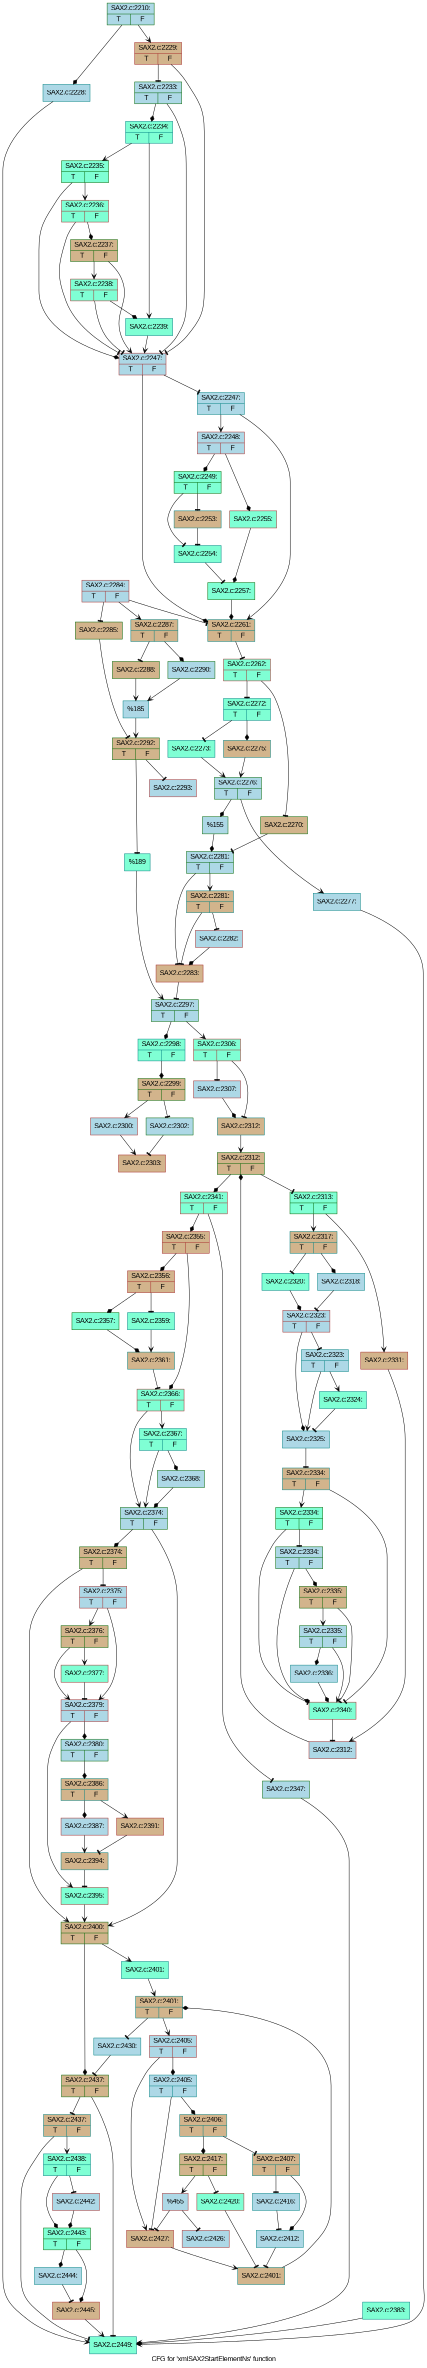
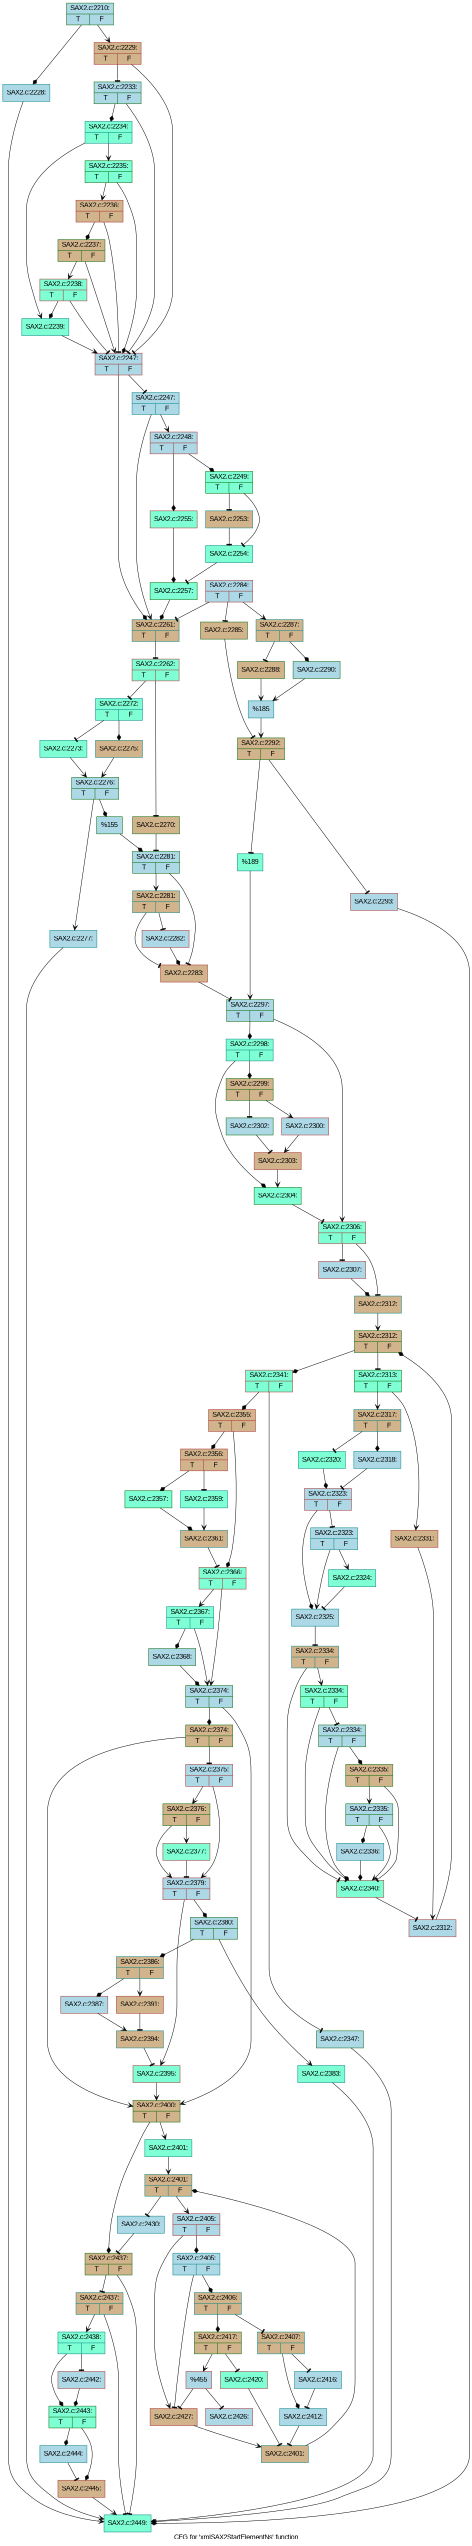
  digraph {
    fontname="Liberation Sans"
    label="CFG for 'xmlSAX2StartElementNs' function"
    node [color=teal fillcolor=lightblue fontname="Liberation Sans" shape=record style=filled]
    edge [arrowhead=tee fontname="Liberation Sans"]
    n1 [color=darkgreen label="{SAX2.c:2210:|{<s0>T|<s1>F}}"]
    n2 [label="{SAX2.c:2228:}"]
    n3 [color=brown fillcolor=tan label="{SAX2.c:2229:|{<s0>T|<s1>F}}"]
    n4 [fillcolor=aquamarine label="{SAX2.c:2449:}"]
    n5 [color=darkgreen label="{SAX2.c:2233:|{<s0>T|<s1>F}}"]
    n6 [color=brown label="{SAX2.c:2247:|{<s0>T|<s1>F}}"]
    n7 [fillcolor=aquamarine label="{SAX2.c:2234:|{<s0>T|<s1>F}}"]
    n8 [label="{SAX2.c:2247:|{<s0>T|<s1>F}}"]
    n9 [fillcolor=tan label="{SAX2.c:2261:|{<s0>T|<s1>F}}"]
    n10 [fillcolor=aquamarine label="{SAX2.c:2239:}"]
    n11 [color=darkgreen fillcolor=aquamarine label="{SAX2.c:2235:|{<s0>T|<s1>F}}"]
    n12 [color=brown label="{SAX2.c:2248:|{<s0>T|<s1>F}}"]
    n13 [color=brown fillcolor=aquamarine label="{SAX2.c:2262:|{<s0>T|<s1>F}}"]
-   n14 [color=brown fillcolor=aquamarine label="{SAX2.c:2236:|{<s0>T|<s1>F}}"]
+   n14 [color=brown fillcolor=tan label="{SAX2.c:2236:|{<s0>T|<s1>F}}"]
    n15 [color=darkgreen fillcolor=tan label="{SAX2.c:2237:|{<s0>T|<s1>F}}"]
    n16 [color=brown fillcolor=aquamarine label="{SAX2.c:2238:|{<s0>T|<s1>F}}"]
    n17 [color=darkgreen fillcolor=aquamarine label="{SAX2.c:2249:|{<s0>T|<s1>F}}"]
    n18 [color=brown fillcolor=aquamarine label="{SAX2.c:2255:}"]
    n19 [color=darkgreen fillcolor=tan label="{SAX2.c:2270:}"]
    n20 [fillcolor=aquamarine label="{SAX2.c:2272:|{<s0>T|<s1>F}}"]
    n21 [color=brown label="{SAX2.c:2284:|{<s0>T|<s1>F}}"]
    n22 [color=darkgreen fillcolor=tan label="{SAX2.c:2285:}"]
    n23 [fillcolor=tan label="{SAX2.c:2287:|{<s0>T|<s1>F}}"]
    n24 [fillcolor=tan label="{SAX2.c:2253:}"]
    n25 [fillcolor=aquamarine label="{SAX2.c:2254:}"]
    n26 [color=darkgreen fillcolor=aquamarine label="{SAX2.c:2257:}"]
    n27 [color=darkgreen label="{SAX2.c:2281:|{<s0>T|<s1>F}}"]
    n28 [fillcolor=aquamarine label="{SAX2.c:2273:}"]
    n29 [fillcolor=tan label="{SAX2.c:2275:}"]
    n30 [color=darkgreen fillcolor=tan label="{SAX2.c:2292:|{<s0>T|<s1>F}}"]
    n31 [color=darkgreen fillcolor=tan label="{SAX2.c:2288:}"]
    n32 [color=darkgreen label="{SAX2.c:2290:}"]
    n33 [fillcolor=tan label="{SAX2.c:2281:|{<s0>T|<s1>F}}"]
    n34 [color=brown fillcolor=tan label="{SAX2.c:2283:}"]
    n35 [color=darkgreen label="{SAX2.c:2276:|{<s0>T|<s1>F}}"]
    n36 [color=brown label="{SAX2.c:2282:}"]
    n37 [color=darkgreen label="{SAX2.c:2297:|{<s0>T|<s1>F}}"]
    n38 [label="{SAX2.c:2277:}"]
    n39 [color=darkgreen label="{%155}"]
    n40 [fillcolor=aquamarine label="{SAX2.c:2298:|{<s0>T|<s1>F}}"]
    n41 [color=brown fillcolor=aquamarine label="{SAX2.c:2306:|{<s0>T|<s1>F}}"]
    n42 [color=darkgreen fillcolor=tan label="{SAX2.c:2299:|{<s0>T|<s1>F}}"]
+   n43 [color=darkgreen fillcolor=aquamarine label="{SAX2.c:2304:}"]
    n44 [color=brown label="{SAX2.c:2307:}"]
    n45 [fillcolor=tan label="{SAX2.c:2312:}"]
    n46 [color=brown label="{SAX2.c:2293:}"]
    n47 [fillcolor=aquamarine label="{%189}"]
    n48 [label="{%185}"]
    n49 [color=brown label="{SAX2.c:2300:}"]
    n50 [color=darkgreen label="{SAX2.c:2302:}"]
    n51 [color=darkgreen fillcolor=tan label="{SAX2.c:2312:|{<s0>T|<s1>F}}"]
    n52 [color=brown fillcolor=tan label="{SAX2.c:2303:}"]
    n53 [color=darkgreen fillcolor=aquamarine label="{SAX2.c:2313:|{<s0>T|<s1>F}}"]
    n54 [color=brown fillcolor=aquamarine label="{SAX2.c:2341:|{<s0>T|<s1>F}}"]
    n55 [fillcolor=tan label="{SAX2.c:2317:|{<s0>T|<s1>F}}"]
    n56 [color=brown fillcolor=tan label="{SAX2.c:2331:}"]
    n57 [color=darkgreen label="{SAX2.c:2347:}"]
    n58 [color=brown fillcolor=tan label="{SAX2.c:2355:|{<s0>T|<s1>F}}"]
    n59 [label="{SAX2.c:2318:}"]
    n60 [fillcolor=aquamarine label="{SAX2.c:2320:}"]
    n61 [color=brown label="{SAX2.c:2312:}"]
    n62 [color=brown fillcolor=tan label="{SAX2.c:2356:|{<s0>T|<s1>F}}"]
    n63 [color=brown fillcolor=aquamarine label="{SAX2.c:2366:|{<s0>T|<s1>F}}"]
    n64 [color=brown label="{SAX2.c:2323:|{<s0>T|<s1>F}}"]
    n65 [label="{SAX2.c:2323:|{<s0>T|<s1>F}}"]
    n66 [label="{SAX2.c:2325:}"]
    n67 [fillcolor=aquamarine label="{SAX2.c:2324:}"]
    n68 [fillcolor=tan label="{SAX2.c:2334:|{<s0>T|<s1>F}}"]
    n69 [color=brown fillcolor=aquamarine label="{SAX2.c:2340:}"]
    n70 [color=darkgreen fillcolor=aquamarine label="{SAX2.c:2334:|{<s0>T|<s1>F}}"]
    n71 [color=darkgreen label="{SAX2.c:2334:|{<s0>T|<s1>F}}"]
    n72 [color=darkgreen fillcolor=tan label="{SAX2.c:2335:|{<s0>T|<s1>F}}"]
    n73 [color=darkgreen label="{SAX2.c:2335:|{<s0>T|<s1>F}}"]
    n74 [label="{SAX2.c:2336:}"]
    n75 [color=darkgreen fillcolor=aquamarine label="{SAX2.c:2357:}"]
    n76 [fillcolor=aquamarine label="{SAX2.c:2359:}"]
    n77 [fillcolor=aquamarine label="{SAX2.c:2367:|{<s0>T|<s1>F}}"]
    n78 [color=darkgreen label="{SAX2.c:2374:|{<s0>T|<s1>F}}"]
    n79 [fillcolor=tan label="{SAX2.c:2361:}"]
    n80 [color=darkgreen label="{SAX2.c:2368:}"]
    n81 [color=darkgreen fillcolor=tan label="{SAX2.c:2374:|{<s0>T|<s1>F}}"]
    n82 [color=darkgreen fillcolor=tan label="{SAX2.c:2400:|{<s0>T|<s1>F}}"]
    n83 [color=brown label="{SAX2.c:2375:|{<s0>T|<s1>F}}"]
    n84 [fillcolor=aquamarine label="{SAX2.c:2401:}"]
    n85 [color=darkgreen fillcolor=tan label="{SAX2.c:2437:|{<s0>T|<s1>F}}"]
    n86 [color=darkgreen fillcolor=tan label="{SAX2.c:2376:|{<s0>T|<s1>F}}"]
    n87 [color=brown label="{SAX2.c:2379:|{<s0>T|<s1>F}}"]
    n88 [fillcolor=tan label="{SAX2.c:2401:|{<s0>T|<s1>F}}"]
    n89 [fillcolor=tan label="{SAX2.c:2437:|{<s0>T|<s1>F}}"]
    n90 [color=brown fillcolor=aquamarine label="{SAX2.c:2377:}"]
    n91 [color=darkgreen label="{SAX2.c:2380:|{<s0>T|<s1>F}}"]
    n92 [color=brown fillcolor=aquamarine label="{SAX2.c:2395:}"]
    n93 [fillcolor=aquamarine label="{SAX2.c:2383:}"]
    n94 [fillcolor=tan label="{SAX2.c:2386:|{<s0>T|<s1>F}}"]
    n95 [color=brown label="{SAX2.c:2387:}"]
    n96 [color=brown fillcolor=tan label="{SAX2.c:2391:}"]
    n97 [fillcolor=tan label="{SAX2.c:2394:}"]
    n98 [color=brown label="{SAX2.c:2405:|{<s0>T|<s1>F}}"]
    n99 [label="{SAX2.c:2430:}"]
    n100 [fillcolor=aquamarine label="{SAX2.c:2438:|{<s0>T|<s1>F}}"]
    n101 [label="{SAX2.c:2405:|{<s0>T|<s1>F}}"]
    n102 [color=brown fillcolor=tan label="{SAX2.c:2427:}"]
    n103 [fillcolor=tan label="{SAX2.c:2406:|{<s0>T|<s1>F}}"]
    n104 [fillcolor=tan label="{SAX2.c:2401:}"]
    n105 [fillcolor=tan label="{SAX2.c:2407:|{<s0>T|<s1>F}}"]
    n106 [color=darkgreen fillcolor=tan label="{SAX2.c:2417:|{<s0>T|<s1>F}}"]
    n107 [label="{SAX2.c:2412:}"]
    n108 [label="{SAX2.c:2416:}"]
    n109 [color=brown fillcolor=aquamarine label="{SAX2.c:2420:}"]
    n110 [color=brown label="{%455}"]
    n111 [color=brown label="{SAX2.c:2426:}"]
    n112 [color=brown label="{SAX2.c:2442:}"]
    n113 [color=darkgreen fillcolor=aquamarine label="{SAX2.c:2443:|{<s0>T|<s1>F}}"]
    n114 [label="{SAX2.c:2444:}"]
    n115 [color=brown fillcolor=tan label="{SAX2.c:2445:}"]
    n1 -> n2 [arrowhead=diamond]
    n1 -> n3 [arrowhead=vee]
    n2 -> n4 [arrowhead=vee]
    n3 -> n5
    n3 -> n6
    n5 -> n6
    n5 -> n7 [arrowhead=diamond]
    n6 -> n8
    n6 -> n9 [arrowhead=diamond]
    n7 -> n10 [arrowhead=vee]
    n7 -> n11 [arrowhead=vee]
    n8 -> n9 [arrowhead=vee]
    n8 -> n12 [arrowhead=vee]
    n9 -> n13
    n10 -> n6 [arrowhead=vee]
    n11 -> n6 [arrowhead=diamond]
    n11 -> n14 [arrowhead=vee]
    n12 -> n17 [arrowhead=diamond]
    n12 -> n18 [arrowhead=diamond]
    n13 -> n19
    n13 -> n20
    n14 -> n6
    n14 -> n15 [arrowhead=diamond]
    n15 -> n6 [arrowhead=vee]
    n15 -> n16 [arrowhead=vee]
    n16 -> n6
    n16 -> n10 [arrowhead=diamond]
    n17 -> n24
    n17 -> n25
    n18 -> n26 [arrowhead=diamond]
    n19 -> n27
    n20 -> n28
    n20 -> n29 [arrowhead=diamond]
    n21 -> n9
    n21 -> n22
    n21 -> n23 [arrowhead=vee]
    n22 -> n30
    n23 -> n31
    n23 -> n32 [arrowhead=diamond]
    n24 -> n25
    n25 -> n26
    n26 -> n9 [arrowhead=diamond]
    n27 -> n33 [arrowhead=vee]
    n27 -> n34
    n28 -> n35 [arrowhead=vee]
    n29 -> n35 [arrowhead=vee]
    n30 -> n46
    n30 -> n47
    n31 -> n48 [arrowhead=vee]
    n32 -> n48 [arrowhead=vee]
    n33 -> n34
    n33 -> n36
    n34 -> n37
    n35 -> n38 [arrowhead=vee]
    n35 -> n39 [arrowhead=diamond]
    n36 -> n34 [arrowhead=diamond]
    n37 -> n40 [arrowhead=diamond]
    n37 -> n41 [arrowhead=vee]
    n38 -> n4 [arrowhead=vee]
    n39 -> n27 [arrowhead=diamond]
    n40 -> n42 [arrowhead=diamond]
+   n40 -> n43 [arrowhead=diamond]
    n41 -> n44
    n41 -> n45
    n42 -> n49 [arrowhead=vee]
    n42 -> n50
+   n43 -> n41
    n44 -> n45 [arrowhead=diamond]
    n45 -> n51 [arrowhead=vee]
+   n46 -> n4 [arrowhead=diamond]
    n47 -> n37 [arrowhead=vee]
    n48 -> n30 [arrowhead=vee]
    n49 -> n52 [arrowhead=vee]
    n50 -> n52
    n51 -> n53
    n51 -> n54 [arrowhead=diamond]
+   n52 -> n43 [arrowhead=vee]
    n53 -> n55 [arrowhead=vee]
    n53 -> n56 [arrowhead=vee]
    n54 -> n57
    n54 -> n58 [arrowhead=diamond]
    n55 -> n59 [arrowhead=diamond]
    n55 -> n60
    n56 -> n61 [arrowhead=vee]
    n57 -> n4 [arrowhead=vee]
    n58 -> n62 [arrowhead=diamond]
    n58 -> n63 [arrowhead=diamond]
    n59 -> n64
    n60 -> n64 [arrowhead=diamond]
    n61 -> n51 [arrowhead=diamond]
    n62 -> n75 [arrowhead=diamond]
    n62 -> n76
    n63 -> n77 [arrowhead=vee]
    n63 -> n78 [arrowhead=vee]
    n64 -> n65
    n64 -> n66 [arrowhead=diamond]
    n65 -> n66 [arrowhead=vee]
    n65 -> n67 [arrowhead=vee]
    n66 -> n68
    n67 -> n66
    n68 -> n69
    n68 -> n70 [arrowhead=vee]
    n69 -> n61
    n70 -> n69
    n70 -> n71
    n71 -> n69 [arrowhead=diamond]
    n71 -> n72 [arrowhead=diamond]
    n72 -> n69
    n72 -> n73 [arrowhead=vee]
    n73 -> n69 [arrowhead=vee]
    n73 -> n74 [arrowhead=diamond]
    n74 -> n69 [arrowhead=diamond]
    n75 -> n79 [arrowhead=diamond]
    n76 -> n79 [arrowhead=vee]
    n77 -> n78 [arrowhead=vee]
    n77 -> n80 [arrowhead=diamond]
    n78 -> n81 [arrowhead=diamond]
    n78 -> n82 [arrowhead=vee]
    n79 -> n63
    n80 -> n78 [arrowhead=diamond]
    n81 -> n82 [arrowhead=vee]
    n81 -> n83
    n82 -> n84 [arrowhead=vee]
    n82 -> n85 [arrowhead=diamond]
    n83 -> n86 [arrowhead=vee]
    n83 -> n87 [arrowhead=vee]
    n84 -> n88 [arrowhead=vee]
    n85 -> n4
    n85 -> n89
    n86 -> n87 [arrowhead=vee]
    n86 -> n90 [arrowhead=vee]
    n87 -> n91 [arrowhead=diamond]
    n87 -> n92 [arrowhead=vee]
    n88 -> n98 [arrowhead=vee]
    n88 -> n99
    n89 -> n4
    n89 -> n100 [arrowhead=vee]
    n90 -> n87
+   n91 -> n93 [arrowhead=vee]
    n91 -> n94 [arrowhead=diamond]
    n92 -> n82 [arrowhead=vee]
    n93 -> n4 [arrowhead=diamond]
    n94 -> n95 [arrowhead=diamond]
    n94 -> n96 [arrowhead=vee]
    n95 -> n97 [arrowhead=vee]
    n96 -> n97
    n97 -> n92
    n98 -> n101 [arrowhead=diamond]
    n98 -> n102 [arrowhead=vee]
    n99 -> n85
    n100 -> n112
    n100 -> n113 [arrowhead=diamond]
    n101 -> n102
    n101 -> n103 [arrowhead=diamond]
    n102 -> n104 [arrowhead=vee]
    n103 -> n105
    n103 -> n106 [arrowhead=diamond]
    n104 -> n88 [arrowhead=diamond]
    n105 -> n107 [arrowhead=diamond]
    n105 -> n108
    n106 -> n109
    n106 -> n110 [arrowhead=vee]
    n107 -> n104
    n108 -> n107
    n109 -> n104
    n110 -> n102
    n110 -> n111
    n112 -> n113 [arrowhead=diamond]
    n113 -> n114 [arrowhead=diamond]
    n113 -> n115 [arrowhead=diamond]
    n114 -> n115
    n115 -> n4 [arrowhead=vee]
  }
